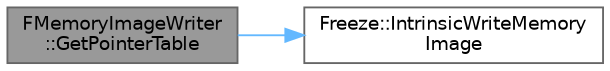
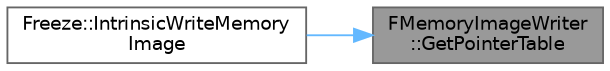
  digraph {
    rankdir=RL
    node [fontname=Helvetica fontsize=10 shape=box style=filled]
    n1 [color=gray40 fillcolor=grey60 fontcolor=black height=0.2 label="FMemoryImageWriter\l::GetPointerTable" width=0.4]
    n2 [color=grey40 fillcolor=white height=0.2 label="Freeze::IntrinsicWriteMemory\lImage" width=0.4]
-   n2 -> n1 [color=steelblue1 dir=back fontname=Helvetica fontsize=10 labelfontname=Helvetica labelfontsize=10 style=solid]
+   n1 -> n2 [color=steelblue1 dir=back fontname=Helvetica fontsize=10 labelfontname=Helvetica labelfontsize=10 style=solid]
  }
